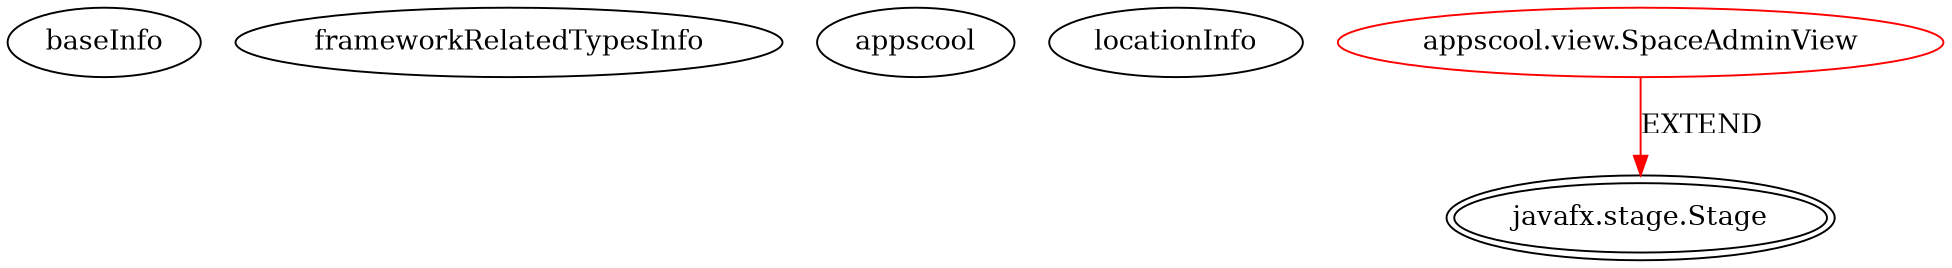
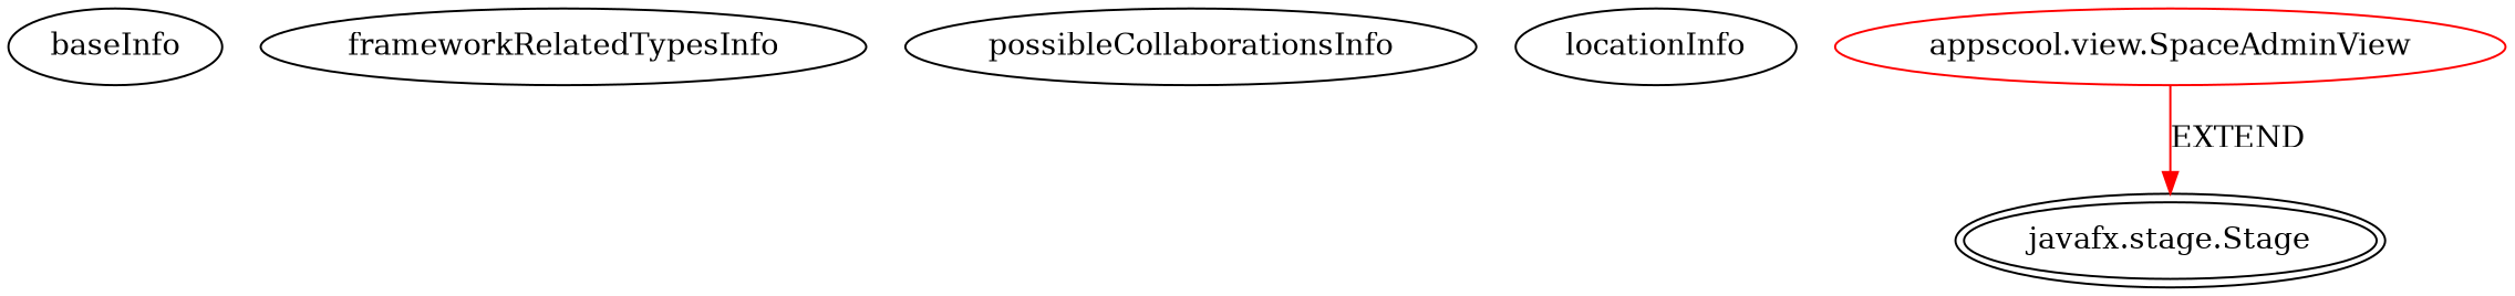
  digraph {
    baseInfo [category=extension_graph graphId=1762 isAnonymous=false possibleRelation=false]
    frameworkRelatedTypesInfo [0="javafx.stage.Stage"]
-   possibleCollaborationsInfo [label=appscool]
+   possibleCollaborationsInfo
    locationInfo [contextSignature=SpaceAdminView filePath="/akdiallo-AppScool/AppScool-master/src/appscool/view/SpaceAdminView.java" graphId=1762 projectName="akdiallo-AppScool"]
    n5 [color=red isFrameworkType=false label="appscool.view.SpaceAdminView" vertexType=ROOT_CLIENT_CLASS_DECLARATION]
    n6 [isFrameworkType=true label="javafx.stage.Stage" peripheries=2 vertexType=FRAMEWORK_CLASS_TYPE]
    n5 -> n6 [color=red label=EXTEND]
  }
